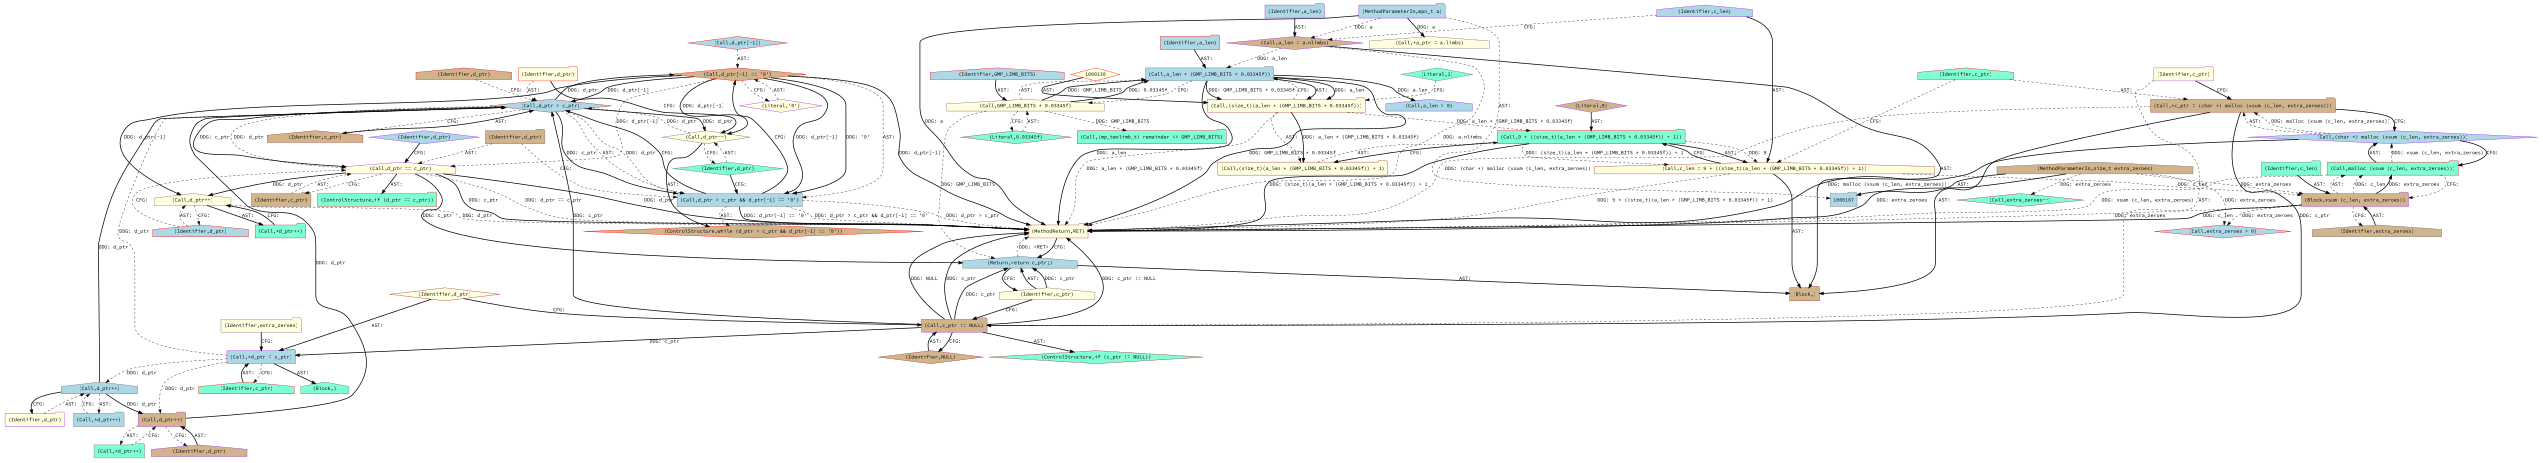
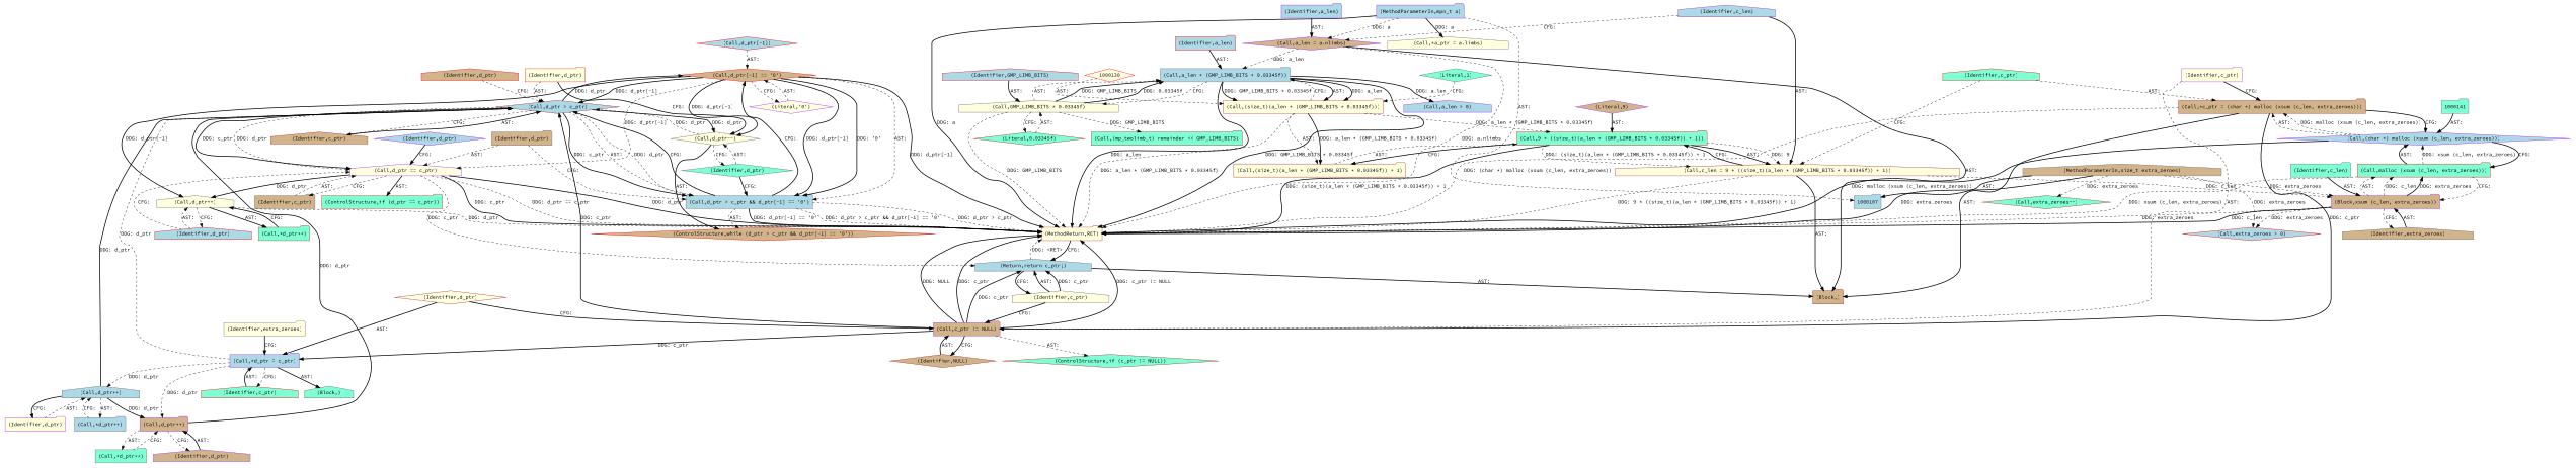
  digraph {
    fontname="Source Code Pro"
    node [color=gray40 fillcolor=lightblue fontname="Source Code Pro" shape=folder style=filled]
    edge [fontname="Source Code Pro" style=bold]
    n1 [color=red fillcolor=tan label="(Call,d_ptr[-1] == '0')" shape=diamond]
    n2 [color=brown label="(Call,d_ptr > c_ptr)" shape=diamond]
    n3 [fillcolor=lightyellow label="(Call,d_ptr--)" shape=diamond]
    n4 [label="(Call,d_ptr > c_ptr && d_ptr[-1] == '0')"]
    n5 [color=purple fillcolor=lightyellow label="(Call,d_ptr == c_ptr)" shape=house]
    n6 [fillcolor=lightyellow label="(Call,d_ptr++)" shape=house]
    n7 [color=purple fillcolor=lightyellow label="(Literal,'0')" shape=diamond]
    n8 [color=brown fillcolor=lightyellow label="(MethodReturn,RET)"]
    n9 [color=brown fillcolor=tan label="(Identifier,c_ptr)" shape=house]
    n10 [fillcolor=aquamarine label="(Identifier,d_ptr)" shape=diamond]
    n11 [color=red fillcolor=tan label="(ControlStructure,while (d_ptr > c_ptr && d_ptr[-1] == '0'))" shape=diamond]
    n12 [label="(Return,return c_ptr;)" shape=house]
    n13 [fillcolor=tan label="(Identifier,c_ptr)"]
    n14 [color=red fillcolor=aquamarine label="(ControlStructure,if (d_ptr == c_ptr))"]
    n15 [color=red label="(Identifier,d_ptr)" shape=house]
    n16 [color=brown fillcolor=aquamarine label="(Call,*d_ptr++)"]
    n17 [label="(Call,d_ptr++)" shape=house]
    n18 [color=purple fillcolor=tan label="(Call,d_ptr++)"]
    n19 [label="(Call,*d_ptr++)"]
    n20 [color=purple fillcolor=lightyellow label="(Identifier,d_ptr)"]
    n21 [fillcolor=aquamarine label="(Call,*d_ptr++)"]
    n22 [color=purple fillcolor=tan label="(Identifier,d_ptr)" shape=house]
    n23 [color=purple label="(Call,*d_ptr = c_ptr)"]
    n24 [fillcolor=aquamarine label="(Block,)" shape=house]
    n25 [color=red fillcolor=aquamarine label="(Identifier,c_ptr)" shape=house]
    n26 [color=purple fillcolor=tan label="(Call,c_ptr != NULL)"]
    n27 [color=brown fillcolor=tan label="(Identifier,NULL)" shape=diamond]
    n28 [color=brown fillcolor=aquamarine label="(ControlStructure,if (c_ptr != NULL))" shape=diamond]
    n29 [color=brown fillcolor=tan label="(Block,)"]
    n30 [fillcolor=lightyellow label="(Identifier,c_ptr)" shape=house]
    n31 [color=brown fillcolor=tan label="(Call,*c_ptr = (char *) malloc (xsum (c_len, extra_zeroes)))"]
    n32 [color=purple label="(Call,(char *) malloc (xsum (c_len, extra_zeroes)))" shape=diamond]
    n33 [color=red fillcolor=aquamarine label="(Call,malloc (xsum (c_len, extra_zeroes)))"]
    n34 [color=purple fillcolor=tan label="(Block,xsum (c_len, extra_zeroes))"]
    n35 [color=red label="(Call,extra_zeroes > 0)" shape=diamond]
    n36 [fillcolor=tan label="(Identifier,extra_zeroes)" shape=house]
    n37 [color=brown fillcolor=lightyellow label="(Call,c_len = 9 * ((size_t)(a_len * (GMP_LIMB_BITS * 0.03345f)) + 1))" shape=house]
    n38 [color=red fillcolor=aquamarine label="(Call,9 * ((size_t)(a_len * (GMP_LIMB_BITS * 0.03345f)) + 1))"]
    n39 [color=brown fillcolor=lightyellow label="(Call,(size_t)(a_len * (GMP_LIMB_BITS * 0.03345f)) + 1)"]
    n40 [color=brown fillcolor=lightyellow label="(Call,(size_t)(a_len * (GMP_LIMB_BITS * 0.03345f)))"]
    n41 [label="(Call,a_len * (GMP_LIMB_BITS * 0.03345f))"]
    n42 [fillcolor=lightyellow label="(Call,GMP_LIMB_BITS * 0.03345f)" shape=house]
    n43 [color=purple label="(Call,a_len > 0)" shape=house]
    n44 [color=brown fillcolor=aquamarine label="(Literal,0.03345f)" shape=diamond]
    n45 [color=brown fillcolor=aquamarine label="(Call,(mp_twolimb_t) remainder << GMP_LIMB_BITS)"]
    n46 [color=purple fillcolor=tan label="(Call,a_len = a.nlimbs)" shape=diamond]
    n47 [color=purple label="(MethodParameterIn,mpn_t a)"]
    n48 [fillcolor=lightyellow label="(Call,*a_ptr = a.limbs)" shape=house]
    1000107
    n50 [fillcolor=tan label="(MethodParameterIn,size_t extra_zeroes)" shape=house]
    n51 [color=brown fillcolor=aquamarine label="(Call,extra_zeroes--)" shape=diamond]
    n52 [color=red label="(Call,d_ptr[-1])" shape=diamond]
    n53 [color=red fillcolor=aquamarine label="(Identifier,c_ptr)" shape=house]
    n54 [fillcolor=tan label="(Identifier,d_ptr)"]
    n55 [color=purple label="(Identifier,a_len)"]
    n56 [color=red label="(Identifier,a_len)"]
    n57 [color=purple label="(Identifier,c_len)" shape=house]
    n58 [color=purple label="(Identifier,d_ptr)" shape=diamond]
    n59 [fillcolor=lightyellow label="(Identifier,extra_zeroes)"]
    n60 [color=red fillcolor=tan label="(Identifier,d_ptr)" shape=house]
    n61 [color=red label="(Identifier,GMP_LIMB_BITS)" shape=house]
    n62 [fillcolor=aquamarine label="(Identifier,c_len)"]
    n63 [color=red fillcolor=lightyellow label="(Identifier,d_ptr)"]
    n64 [fillcolor=aquamarine label="(Literal,1)" shape=diamond]
    n65 [color=purple fillcolor=tan label="(Literal,9)" shape=diamond]
    n66 [color=purple fillcolor=lightyellow label="(Identifier,c_ptr)"]
    n67 [color=brown fillcolor=lightyellow label="(Identifier,d_ptr)" shape=diamond]
+   1000141 [fillcolor=aquamarine]
    1000130 [color=red fillcolor=lightyellow shape=diamond]
    n1 -> n2 [label="DDG: d_ptr[-1]"]
    n1 -> n3 [label="DDG: d_ptr[-1]"]
    n1 -> n4 [label="AST: " style=dashed]
    n1 -> n4 [label="DDG: d_ptr[-1]"]
    n1 -> n4 [label="DDG: '0'"]
    n1 -> n5 [label="DDG: d_ptr[-1]" style=dashed]
    n1 -> n6 [label="DDG: d_ptr[-1]"]
    n1 -> n7 [label="CFG: " style=dashed]
    n1 -> n8 [label="DDG: d_ptr[-1]"]
    n2 -> n1 [label="DDG: d_ptr"]
    n2 -> n3 [label="DDG: d_ptr"]
    n2 -> n4 [label="AST: " style=dashed]
    n2 -> n4 [label="DDG: d_ptr" style=dashed]
    n2 -> n4 [label="DDG: c_ptr"]
    n2 -> n5 [label="DDG: d_ptr" style=dashed]
    n2 -> n5 [label="DDG: c_ptr"]
    n2 -> n9 [label="CFG: " style=dashed]
    n3 -> n2 [label="DDG: d_ptr" style=dashed]
    n3 -> n10 [label="CFG: " style=dashed]
    n3 -> n11 [label="AST: "]
    n4 -> n1 [label="CFG: "]
    n4 -> n2 [label="CFG: "]
    n4 -> n8 [label="DDG: d_ptr > c_ptr" style=dashed]
    n4 -> n8 [label="DDG: d_ptr[-1] == '0'"]
    n4 -> n8 [label="DDG: d_ptr > c_ptr && d_ptr[-1] == '0'" style=dashed]
    n4 -> n11 [label="AST: " style=dashed]
    n5 -> n6 [label="DDG: d_ptr"]
    n5 -> n8 [label="DDG: c_ptr"]
    n5 -> n8 [label="DDG: d_ptr == c_ptr" style=dashed]
    n5 -> n8 [label="DDG: d_ptr"]
-   n5 -> n12 [label="DDG: c_ptr"]
+   n5 -> n12 [label="DDG: c_ptr" style=dashed]
    n5 -> n13 [label="CFG: " style=dashed]
    n5 -> n14 [label="AST: "]
    n6 -> n8 [label="DDG: d_ptr" style=dashed]
    n6 -> n15 [label="CFG: " style=dashed]
    n6 -> n16 [label="AST: "]
    n7 -> n1 [label="AST: " style=dashed]
    n8 -> n12 [label="CFG: "]
    n9 -> n2 [label="AST: "]
    n10 -> n3 [label="AST: " style=dashed]
    n10 -> n4 [label="CFG: "]
    n12 -> n8 [label="DDG: <RET>" style=dashed]
    n12 -> n29 [label="AST: "]
    n12 -> n30 [label="CFG: "]
    n13 -> n5 [label="AST: " style=dashed]
    n15 -> n5 [label="CFG: " style=dashed]
    n15 -> n6 [label="AST: " style=dashed]
    n16 -> n6 [label="CFG: "]
    n17 -> n2 [label="DDG: d_ptr"]
    n17 -> n18 [label="DDG: d_ptr"]
    n17 -> n19 [label="AST: " style=dashed]
    n17 -> n20 [label="CFG: "]
    n18 -> n2 [label="DDG: d_ptr"]
    n18 -> n21 [label="AST: " style=dashed]
    n18 -> n22 [label="CFG: " style=dashed]
    n19 -> n17 [label="CFG: " style=dashed]
    n20 -> n17 [label="AST: " style=dashed]
    n21 -> n18 [label="CFG: " style=dashed]
    n22 -> n18 [label="AST: "]
    n23 -> n2 [label="DDG: d_ptr" style=dashed]
    n23 -> n17 [label="DDG: d_ptr" style=dashed]
    n23 -> n18 [label="DDG: d_ptr" style=dashed]
    n23 -> n24 [label="AST: "]
    n23 -> n25 [label="CFG: " style=dashed]
    n25 -> n23 [label="AST: "]
    n26 -> n2 [label="DDG: c_ptr"]
    n26 -> n8 [label="DDG: NULL"]
    n26 -> n8 [label="DDG: c_ptr"]
    n26 -> n8 [label="DDG: c_ptr != NULL"]
    n26 -> n12 [label="DDG: c_ptr"]
    n26 -> n23 [label="DDG: c_ptr"]
    n26 -> n27 [label="CFG: "]
-   n26 -> n28 [label="AST: "]
+   n26 -> n28 [label="AST: " style=dashed]
    n27 -> n26 [label="AST: "]
    n30 -> n12 [label="AST: "]
    n30 -> n12 [label="DDG: c_ptr"]
    n30 -> n26 [label="CFG: "]
    n31 -> n8 [label="DDG: (char *) malloc (xsum (c_len, extra_zeroes))" style=dashed]
    n31 -> n26 [label="DDG: c_ptr"]
    n31 -> n29 [label="AST: "]
    n31 -> n32 [label="CFG: "]
    n32 -> n8 [label="DDG: malloc (xsum (c_len, extra_zeroes))"]
    n32 -> n31 [label="AST: " style=dashed]
    n32 -> n31 [label="DDG: malloc (xsum (c_len, extra_zeroes))" style=dashed]
    n32 -> n33 [label="CFG: "]
    n33 -> n8 [label="DDG: xsum (c_len, extra_zeroes)" style=dashed]
    n33 -> n32 [label="AST: "]
    n33 -> n32 [label="DDG: xsum (c_len, extra_zeroes)" style=dashed]
    n33 -> n34 [label="CFG: " style=dashed]
    n34 -> n8 [label="DDG: c_len"]
    n34 -> n8 [label="DDG: extra_zeroes" style=dashed]
    n34 -> n33 [label="AST: " style=dashed]
    n34 -> n33 [label="DDG: c_len" style=dashed]
    n34 -> n33 [label="DDG: extra_zeroes"]
    n34 -> n35 [label="DDG: extra_zeroes" style=dashed]
    n34 -> n36 [label="CFG: " style=dashed]
    n36 -> n34 [label="AST: "]
    n37 -> n8 [label="DDG: 9 * ((size_t)(a_len * (GMP_LIMB_BITS * 0.03345f)) + 1)" style=dashed]
    n37 -> n29 [label="AST: "]
    n37 -> n34 [label="DDG: c_len" style=dashed]
    n37 -> n38 [label="CFG: "]
    n38 -> n8 [label="DDG: (size_t)(a_len * (GMP_LIMB_BITS * 0.03345f)) + 1"]
    n38 -> n37 [label="AST: "]
    n38 -> n37 [label="DDG: 9" style=dashed]
    n38 -> n37 [label="DDG: (size_t)(a_len * (GMP_LIMB_BITS * 0.03345f)) + 1" style=dashed]
    n38 -> n39 [label="CFG: "]
    n39 -> n38 [label="AST: " style=dashed]
    n40 -> n8 [label="DDG: a_len * (GMP_LIMB_BITS * 0.03345f)" style=dashed]
    n40 -> n38 [label="DDG: a_len * (GMP_LIMB_BITS * 0.03345f)" style=dashed]
    n40 -> n39 [label="AST: " style=dashed]
    n40 -> n39 [label="DDG: a_len * (GMP_LIMB_BITS * 0.03345f)"]
    n40 -> n41 [label="CFG: " style=dashed]
    n41 -> n8 [label="DDG: a_len"]
    n41 -> n8 [label="DDG: GMP_LIMB_BITS * 0.03345f"]
    n41 -> n40 [label="AST: "]
    n41 -> n40 [label="DDG: a_len"]
    n41 -> n40 [label="DDG: GMP_LIMB_BITS * 0.03345f"]
    n41 -> n42 [label="CFG: " style=dashed]
    n41 -> n43 [label="DDG: a_len"]
-   n42 -> n12 [label="DDG: GMP_LIMB_BITS" style=dashed]
+   n42 -> n8 [label="DDG: GMP_LIMB_BITS" style=dashed]
    n42 -> n41 [label="AST: " style=dashed]
    n42 -> n41 [label="DDG: GMP_LIMB_BITS"]
    n42 -> n41 [label="DDG: 0.03345f"]
    n42 -> n44 [label="CFG: " style=dashed]
    n42 -> n45 [label="DDG: GMP_LIMB_BITS" style=dashed]
    n44 -> n42 [label="AST: " style=dashed]
    n46 -> n8 [label="DDG: a.nlimbs" style=dashed]
    n46 -> n29 [label="AST: "]
    n46 -> n41 [label="DDG: a_len" style=dashed]
    n47 -> n8 [label="DDG: a"]
    n47 -> n46 [label="DDG: a" style=dashed]
    n47 -> n48 [label="DDG: a"]
    n47 -> 1000107 [label="AST: " style=dashed]
    n50 -> n8 [label="DDG: extra_zeroes"]
    n50 -> n34 [label="DDG: extra_zeroes" style=dashed]
    n50 -> n35 [label="DDG: extra_zeroes" style=dashed]
    n50 -> 1000107 [label="AST: "]
    n50 -> n51 [label="DDG: extra_zeroes" style=dashed]
    n52 -> n1 [label="AST: " style=dashed]
    n53 -> n31 [label="AST: " style=dashed]
    n53 -> n37 [label="CFG: " style=dashed]
    n54 -> n4 [label="CFG: " style=dashed]
    n54 -> n5 [label="AST: " style=dashed]
    n55 -> n46 [label="AST: "]
    n56 -> n41 [label="AST: "]
    n57 -> n37 [label="AST: "]
    n57 -> n46 [label="CFG: " style=dashed]
    n58 -> n5 [label="CFG: "]
    n59 -> n23 [label="CFG: "]
    n60 -> n2 [label="CFG: " style=dashed]
    n61 -> n42 [label="AST: "]
    n62 -> n34 [label="AST: "]
    n63 -> n2 [label="AST: " style=dashed]
    n63 -> n3 [label="CFG: "]
    n64 -> n40 [label="CFG: " style=dashed]
    n65 -> n38 [label="AST: "]
    n66 -> n26 [label="AST: " style=dashed]
    n66 -> n31 [label="CFG: "]
    n67 -> n23 [label="AST: "]
    n67 -> n26 [label="CFG: "]
-   1000130 -> n40 [label="AST: "]
+   1000141 -> n32 [label="AST: "]
+   1000130 -> n40 [label="AST: " style=dashed]
  }
